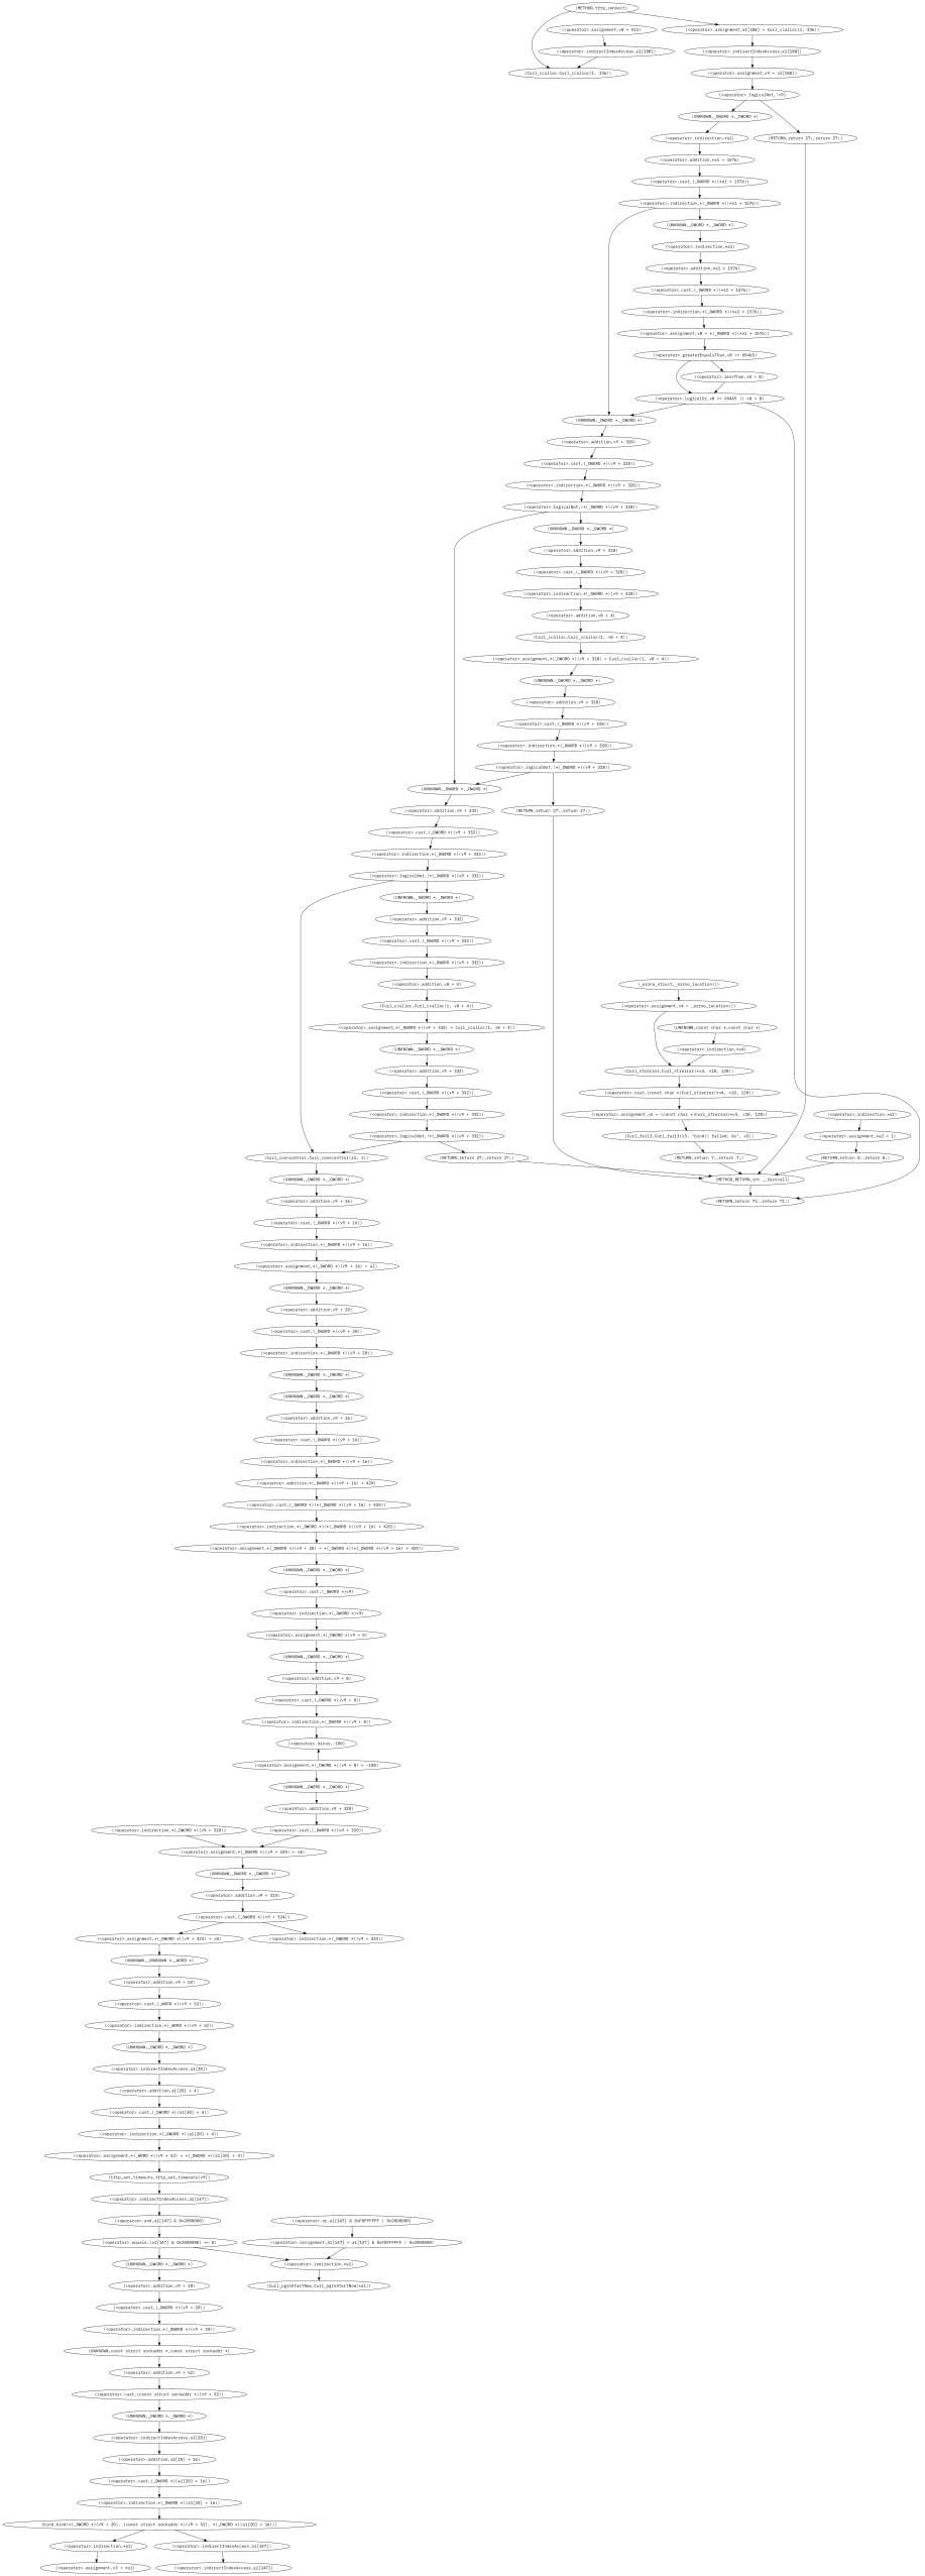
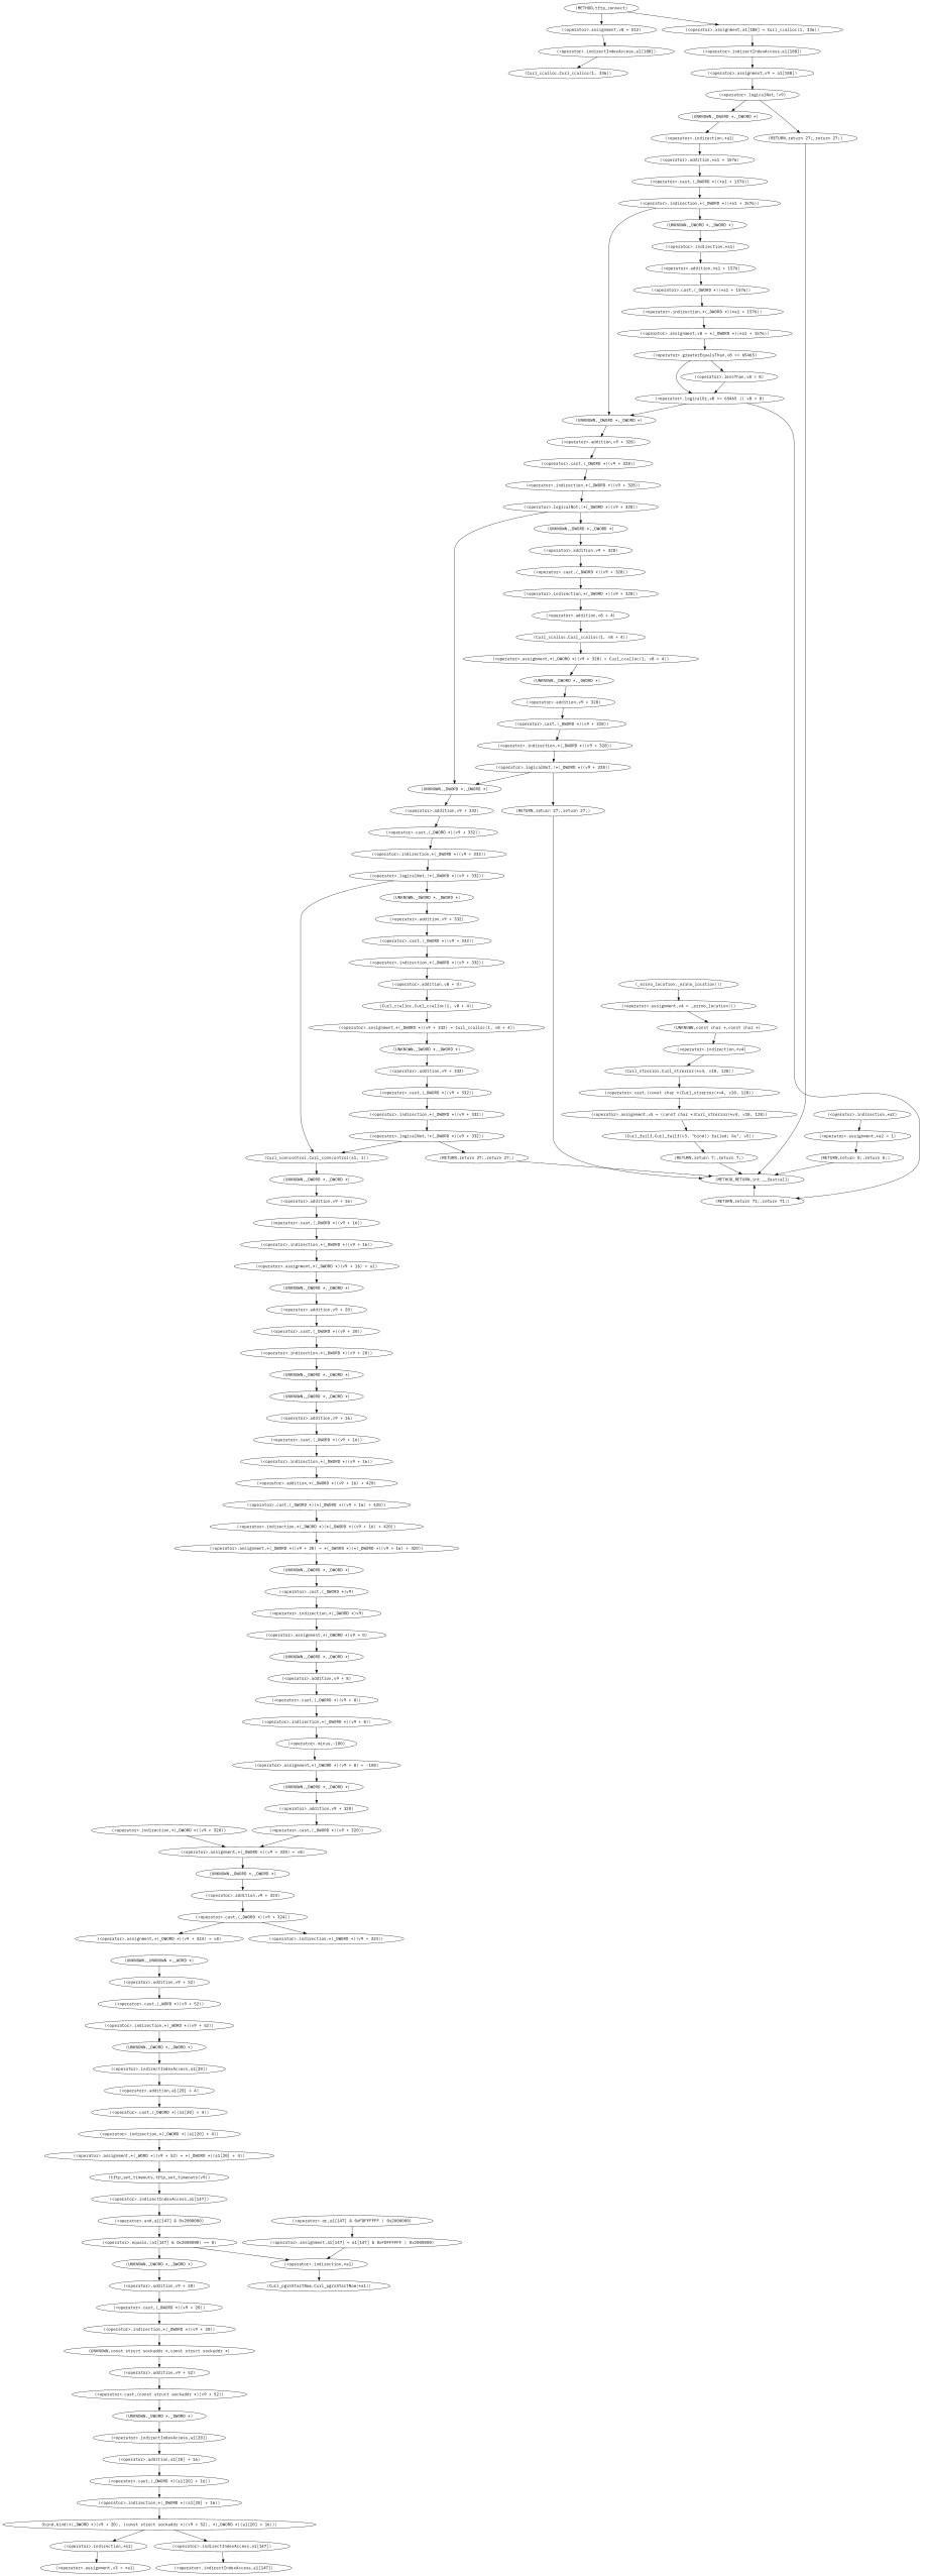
  digraph {
    fontname="IBM Plex Mono"
    node [fontname="IBM Plex Mono"]
    edge [fontname="IBM Plex Mono"]
    n1 [label="(<operator>.assignment,v8 = 512)"]
    n2 [label="(<operator>.indirectIndexAccess,a1[188])"]
    n3 [label="(Curl_ccalloc,Curl_ccalloc(1, 336))"]
    n4 [label="(<operator>.assignment,a1[188] = Curl_ccalloc(1, 336))"]
    n5 [label="(<operator>.indirectIndexAccess,a1[188])"]
    n6 [label="(<operator>.assignment,v9 = a1[188])"]
    n7 [label="(<operator>.logicalNot,!v9)"]
    n8 [label="(RETURN,return 27;,return 27;)"]
    n9 [label="(UNKNOWN,_DWORD *,_DWORD *)"]
    n10 [label="(METHOD_RETURN,int __fastcall)"]
    n11 [label="(<operator>.indirection,*a1)"]
    n12 [label="(<operator>.indirection,*(_DWORD *)(*a1 + 1576))"]
    n13 [label="(UNKNOWN,_DWORD *,_DWORD *)"]
    n14 [label="(UNKNOWN,_DWORD *,_DWORD *)"]
    n15 [label="(<operator>.indirection,*a1)"]
    n16 [label="(<operator>.addition,v9 + 328)"]
    n17 [label="(<operator>.cast,(_DWORD *)(*a1 + 1576))"]
    n18 [label="(<operator>.addition,*a1 + 1576)"]
    n19 [label="(<operator>.assignment,v8 = *(_DWORD *)(*a1 + 1576))"]
    n20 [label="(<operator>.greaterEqualsThan,v8 >= 65465)"]
    n21 [label="(<operator>.logicalOr,v8 >= 65465 || v8 < 8)"]
    n22 [label="(<operator>.lessThan,v8 < 8)"]
    n23 [label="(<operator>.indirection,*(_DWORD *)(*a1 + 1576))"]
    n24 [label="(<operator>.cast,(_DWORD *)(*a1 + 1576))"]
    n25 [label="(<operator>.addition,*a1 + 1576)"]
    n26 [label="(RETURN,return 71;,return 71;)"]
    n27 [label="(<operator>.logicalNot,!*(_DWORD *)(v9 + 328))"]
    n28 [label="(UNKNOWN,_DWORD *,_DWORD *)"]
    n29 [label="(UNKNOWN,_DWORD *,_DWORD *)"]
    n30 [label="(<operator>.addition,v9 + 328)"]
    n31 [label="(<operator>.addition,v9 + 332)"]
    n32 [label="(<operator>.indirection,*(_DWORD *)(v9 + 328))"]
    n33 [label="(<operator>.cast,(_DWORD *)(v9 + 328))"]
    n34 [label="(<operator>.assignment,*(_DWORD *)(v9 + 328) = Curl_ccalloc(1, v8 + 4))"]
    n35 [label="(UNKNOWN,_DWORD *,_DWORD *)"]
    n36 [label="(<operator>.addition,v9 + 328)"]
    n37 [label="(<operator>.indirection,*(_DWORD *)(v9 + 328))"]
    n38 [label="(<operator>.addition,v8 + 4)"]
    n39 [label="(Curl_ccalloc,Curl_ccalloc(1, v8 + 4))"]
    n40 [label="(<operator>.cast,(_DWORD *)(v9 + 328))"]
    n41 [label="(<operator>.logicalNot,!*(_DWORD *)(v9 + 328))"]
    n42 [label="(RETURN,return 27;,return 27;)"]
    n43 [label="(<operator>.indirection,*(_DWORD *)(v9 + 328))"]
    n44 [label="(<operator>.cast,(_DWORD *)(v9 + 328))"]
    n45 [label="(<operator>.logicalNot,!*(_DWORD *)(v9 + 332))"]
    n46 [label="(UNKNOWN,_DWORD *,_DWORD *)"]
    n47 [label="(Curl_conncontrol,Curl_conncontrol(a1, 1))"]
    n48 [label="(<operator>.addition,v9 + 332)"]
    n49 [label="(UNKNOWN,_DWORD *,_DWORD *)"]
    n50 [label="(<operator>.indirection,*(_DWORD *)(v9 + 332))"]
    n51 [label="(<operator>.cast,(_DWORD *)(v9 + 332))"]
    n52 [label="(<operator>.assignment,*(_DWORD *)(v9 + 332) = Curl_ccalloc(1, v8 + 4))"]
    n53 [label="(UNKNOWN,_DWORD *,_DWORD *)"]
    n54 [label="(<operator>.addition,v9 + 332)"]
    n55 [label="(<operator>.indirection,*(_DWORD *)(v9 + 332))"]
    n56 [label="(<operator>.addition,v8 + 4)"]
    n57 [label="(Curl_ccalloc,Curl_ccalloc(1, v8 + 4))"]
    n58 [label="(<operator>.cast,(_DWORD *)(v9 + 332))"]
    n59 [label="(<operator>.logicalNot,!*(_DWORD *)(v9 + 332))"]
    n60 [label="(RETURN,return 27;,return 27;)"]
    n61 [label="(<operator>.indirection,*(_DWORD *)(v9 + 332))"]
    n62 [label="(<operator>.cast,(_DWORD *)(v9 + 332))"]
    n63 [label="(<operator>.addition,v9 + 16)"]
    n64 [label="(<operator>.assignment,*(_DWORD *)(v9 + 16) = a1)"]
    n65 [label="(UNKNOWN,_DWORD *,_DWORD *)"]
    n66 [label="(<operator>.addition,v9 + 20)"]
    n67 [label="(<operator>.indirection,*(_DWORD *)(v9 + 16))"]
    n68 [label="(<operator>.cast,(_DWORD *)(v9 + 16))"]
    n69 [label="(<operator>.assignment,*(_DWORD *)(v9 + 20) = *(_DWORD *)(*(_DWORD *)(v9 + 16) + 420))"]
    n70 [label="(UNKNOWN,_DWORD *,_DWORD *)"]
    n71 [label="(<operator>.cast,(_DWORD *)v9)"]
    n72 [label="(<operator>.indirection,*(_DWORD *)(v9 + 20))"]
    n73 [label="(UNKNOWN,_DWORD *,_DWORD *)"]
    n74 [label="(UNKNOWN,_DWORD *,_DWORD *)"]
    n75 [label="(<operator>.cast,(_DWORD *)(v9 + 20))"]
    n76 [label="(<operator>.indirection,*(_DWORD *)(*(_DWORD *)(v9 + 16) + 420))"]
    n77 [label="(<operator>.cast,(_DWORD *)(*(_DWORD *)(v9 + 16) + 420))"]
    n78 [label="(<operator>.addition,v9 + 16)"]
    n79 [label="(<operator>.addition,*(_DWORD *)(v9 + 16) + 420)"]
    n80 [label="(<operator>.indirection,*(_DWORD *)(v9 + 16))"]
    n81 [label="(<operator>.cast,(_DWORD *)(v9 + 16))"]
    n82 [label="(<operator>.assignment,*(_DWORD *)v9 = 0)"]
    n83 [label="(UNKNOWN,_DWORD *,_DWORD *)"]
    n84 [label="(<operator>.addition,v9 + 8)"]
    n85 [label="(<operator>.indirection,*(_DWORD *)v9)"]
    n86 [label="(<operator>.assignment,*(_DWORD *)(v9 + 8) = -100)"]
    n87 [label="(UNKNOWN,_DWORD *,_DWORD *)"]
    n88 [label="(<operator>.addition,v9 + 320)"]
    n89 [label="(<operator>.indirection,*(_DWORD *)(v9 + 8))"]
    n90 [label="(<operator>.minus,-100)"]
    n91 [label="(<operator>.cast,(_DWORD *)(v9 + 8))"]
    n92 [label="(<operator>.assignment,*(_DWORD *)(v9 + 320) = v8)"]
    n93 [label="(UNKNOWN,_DWORD *,_DWORD *)"]
    n94 [label="(<operator>.addition,v9 + 324)"]
    n95 [label="(<operator>.indirection,*(_DWORD *)(v9 + 320))"]
    n96 [label="(<operator>.cast,(_DWORD *)(v9 + 320))"]
    n97 [label="(<operator>.assignment,*(_DWORD *)(v9 + 324) = v8)"]
    n98 [label="(UNKNOWN,_UNKNOWN *,_WORD *)"]
    n99 [label="(<operator>.addition,v9 + 52)"]
    n100 [label="(<operator>.indirection,*(_DWORD *)(v9 + 324))"]
    n101 [label="(<operator>.cast,(_DWORD *)(v9 + 324))"]
    n102 [label="(<operator>.assignment,*(_WORD *)(v9 + 52) = *(_DWORD *)(a1[20] + 4))"]
    n103 [label="(tftp_set_timeouts,tftp_set_timeouts(v9))"]
    n104 [label="(<operator>.indirectIndexAccess,a1[147])"]
    n105 [label="(<operator>.indirection,*(_WORD *)(v9 + 52))"]
    n106 [label="(UNKNOWN,_DWORD *,_DWORD *)"]
    n107 [label="(<operator>.indirectIndexAccess,a1[20])"]
    n108 [label="(<operator>.cast,(_WORD *)(v9 + 52))"]
    n109 [label="(<operator>.indirection,*(_DWORD *)(a1[20] + 4))"]
    n110 [label="(<operator>.cast,(_DWORD *)(a1[20] + 4))"]
    n111 [label="(<operator>.addition,a1[20] + 4)"]
    n112 [label="(<operator>.and,a1[147] & 0x2000000)"]
    n113 [label="(<operator>.equals,(a1[147] & 0x2000000) == 0)"]
    n114 [label="(UNKNOWN,_DWORD *,_DWORD *)"]
    n115 [label="(<operator>.indirection,*a1)"]
    n116 [label="(<operator>.addition,v9 + 20)"]
    n117 [label="(Curl_pgrsStartNow,Curl_pgrsStartNow(*a1))"]
    n118 [label="(bind,bind(*(_DWORD *)(v9 + 20), (const struct sockaddr *)(v9 + 52), *(_DWORD *)(a1[20] + 16)))"]
    n119 [label="(<operator>.indirection,*a1)"]
    n120 [label="(<operator>.indirectIndexAccess,a1[147])"]
    n121 [label="(<operator>.assignment,v3 = *a1)"]
    n122 [label="(<operator>.indirectIndexAccess,a1[147])"]
    n123 [label="(<operator>.indirection,*(_DWORD *)(v9 + 20))"]
    n124 [label="(UNKNOWN,const struct sockaddr *,const struct sockaddr *)"]
    n125 [label="(<operator>.addition,v9 + 52)"]
    n126 [label="(<operator>.cast,(_DWORD *)(v9 + 20))"]
    n127 [label="(<operator>.cast,(const struct sockaddr *)(v9 + 52))"]
    n128 [label="(UNKNOWN,_DWORD *,_DWORD *)"]
    n129 [label="(<operator>.indirectIndexAccess,a1[20])"]
    n130 [label="(<operator>.indirection,*(_DWORD *)(a1[20] + 16))"]
    n131 [label="(<operator>.cast,(_DWORD *)(a1[20] + 16))"]
    n132 [label="(<operator>.addition,a1[20] + 16)"]
-   n133 [label="(_errno_struct,_errno_location())"]
+   n133 [label="(_errno_location,_errno_location())"]
    n134 [label="(<operator>.assignment,v4 = _errno_location())"]
    n135 [label="(UNKNOWN,const char *,const char *)"]
    n136 [label="(<operator>.indirection,*v4)"]
    n137 [label="(<operator>.assignment,v5 = (const char *)Curl_strerror(*v4, v10, 128))"]
    n138 [label="(Curl_failf,Curl_failf(v3, \"bind() failed; %s\", v5))"]
    n139 [label="(RETURN,return 7;,return 7;)"]
    n140 [label="(<operator>.cast,(const char *)Curl_strerror(*v4, v10, 128))"]
    n141 [label="(Curl_strerror,Curl_strerror(*v4, v10, 128))"]
    n142 [label="(<operator>.assignment,a1[147] = a1[147] & 0xFDFFFFFF | 0x2000000)"]
    n143 [label="(<operator>.or,a1[147] & 0xFDFFFFFF | 0x2000000)"]
    n144 [label="(<operator>.indirection,*a2)"]
    n145 [label="(<operator>.assignment,*a2 = 1)"]
    n146 [label="(RETURN,return 0;,return 0;)"]
    n147 [label="(METHOD,tftp_connect)"]
    n1 -> n2
    n2 -> n3
    n4 -> n5
    n5 -> n6
    n6 -> n7
    n7 -> n8
    n7 -> n9
    n8 -> n10
    n9 -> n11
    n11 -> n18
    n12 -> n13
    n12 -> n14
    n13 -> n15
    n14 -> n16
    n15 -> n25
    n16 -> n33
    n17 -> n12
    n18 -> n17
    n19 -> n20
    n20 -> n21
    n20 -> n22
    n21 -> n14
    n21 -> n26
    n22 -> n21
    n23 -> n19
    n24 -> n23
    n25 -> n24
-   n10 -> n26
+   n26 -> n10
    n27 -> n28
    n27 -> n29
    n28 -> n30
    n29 -> n31
    n30 -> n40
    n31 -> n51
    n32 -> n27
    n33 -> n32
    n34 -> n35
    n35 -> n36
    n36 -> n44
    n37 -> n38
    n38 -> n39
    n39 -> n34
    n40 -> n37
    n41 -> n29
    n41 -> n42
    n42 -> n10
    n43 -> n41
    n44 -> n43
    n45 -> n46
    n45 -> n47
    n46 -> n48
    n47 -> n49
    n48 -> n58
    n49 -> n63
    n50 -> n45
    n51 -> n50
    n52 -> n53
    n53 -> n54
    n54 -> n62
    n55 -> n56
    n56 -> n57
    n57 -> n52
    n58 -> n55
    n59 -> n47
    n59 -> n60
    n60 -> n10
    n61 -> n59
    n62 -> n61
    n63 -> n68
    n64 -> n65
    n65 -> n66
    n66 -> n75
    n67 -> n64
    n68 -> n67
    n69 -> n70
    n70 -> n71
    n71 -> n85
    n72 -> n73
    n73 -> n74
    n74 -> n78
    n75 -> n72
    n76 -> n69
    n77 -> n76
    n78 -> n81
-   n79 -> n77
    n80 -> n79
    n81 -> n80
    n82 -> n83
    n83 -> n84
    n84 -> n91
    n85 -> n82
    n86 -> n87
    n87 -> n88
    n88 -> n96
    n89 -> n90
-   n86 -> n90
+   n90 -> n86
    n91 -> n89
    n92 -> n93
    n93 -> n94
    n94 -> n101
    n95 -> n92
    n96 -> n92
-   n97 -> n98
    n98 -> n99
    n99 -> n108
    n101 -> n97
    n101 -> n100
    n102 -> n103
    n103 -> n104
    n104 -> n112
    n105 -> n106
    n106 -> n107
    n107 -> n111
-   n108 -> n105
    n109 -> n102
-   n110 -> n109
    n111 -> n110
    n112 -> n113
    n113 -> n114
    n113 -> n115
    n114 -> n116
    n115 -> n117
    n116 -> n126
    n118 -> n119
    n118 -> n120
    n119 -> n121
    n120 -> n122
    n123 -> n124
    n124 -> n125
    n125 -> n127
    n126 -> n123
    n127 -> n128
    n128 -> n129
    n129 -> n132
    n130 -> n118
    n131 -> n130
    n132 -> n131
    n133 -> n134
-   n134 -> n141
+   n134 -> n135
    n135 -> n136
    n136 -> n141
    n137 -> n138
    n138 -> n139
    n139 -> n10
    n140 -> n137
    n141 -> n140
    n142 -> n115
    n143 -> n142
    n144 -> n145
    n145 -> n146
    n146 -> n10
-   n147 -> n3
+   n147 -> n1
    n147 -> n4
  }
